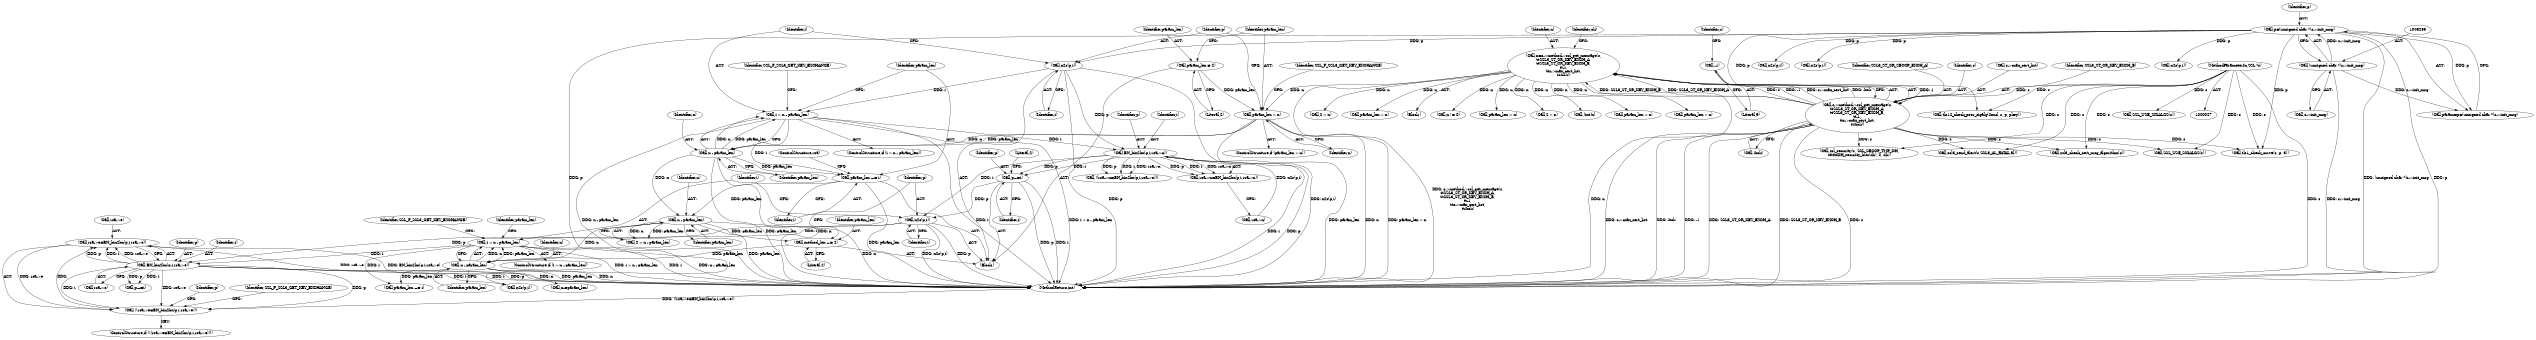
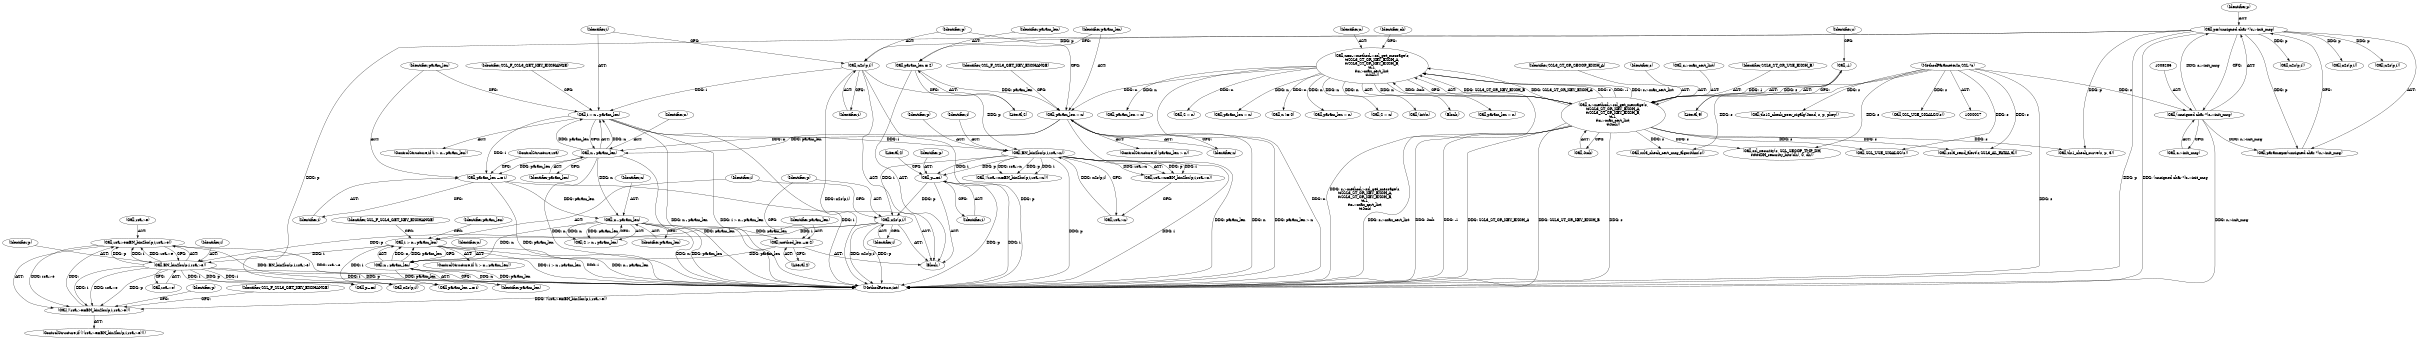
  digraph {
    n1 [label="(Call,rsa->e=BN_bin2bn(p,i,rsa->e))"]
    n2 [label="(Call,BN_bin2bn(p,i,rsa->e))"]
    n3 [label="(Call,!(rsa->e=BN_bin2bn(p,i,rsa->e)))"]
    n4 [label="(MethodReturn,int)"]
    n5 [label="(Call,n2s(p,i))"]
    n6 [label="(Call,rsa->e)"]
    n7 [label="(Call,p+=i)"]
    n8 [label="(ControlStructure,if (!(rsa->e=BN_bin2bn(p,i,rsa->e))))"]
    n9 [label="(Call,n2s(p,i))"]
    n10 [label="(Call,i > n - param_len)"]
    n11 [label="(Block,)"]
    n12 [label="(Identifier,i)"]
    n13 [label="(Call,n - param_len)"]
    n14 [label="(ControlStructure,if (i > n - param_len))"]
    n15 [label="(Call,param_len += i)"]
    n16 [label="(Call,p+=i)"]
    n17 [label="(Identifier,i)"]
    n18 [label="(Call,BN_bin2bn(p,i,rsa->n))"]
    n19 [label="(Call,!(rsa->n=BN_bin2bn(p,i,rsa->n)))"]
    n20 [label="(Call,rsa->n=BN_bin2bn(p,i,rsa->n))"]
    n21 [label="(Call,rsa->n)"]
    n22 [label="(Call,n2s(p,i))"]
    n23 [label="(Call,i > n - param_len)"]
    n24 [label="(Identifier,i)"]
    n25 [label="(Call,n - param_len)"]
    n26 [label="(Call,param_len += i)"]
    n27 [label="(ControlStructure,if (i > n - param_len))"]
    n28 [label="(Call,p=(unsigned char *)s->init_msg)"]
    n29 [label="(Call,(unsigned char *)s->init_msg)"]
    n30 [label="(Call,n2s(p,i))"]
    n31 [label="(Call,param=p=(unsigned char *)s->init_msg)"]
    n32 [label="(Call,tls1_check_curve(s, p, 3))"]
    n33 [label="(Call,tls12_check_peer_sigalg(&md, s, p, pkey))"]
    n34 [label="(Call,n2s(p,i))"]
    n35 [label="(Call,n2s(p,i))"]
    n36 [label="(Call,s->init_msg)"]
    n37 [label="(Call,n - param_len)"]
    n38 [label="(Identifier,param_len)"]
    n39 [label="(Identifier,i)"]
    n40 [label="(Call,method_len += 2)"]
    n41 [label="(Identifier,param_len)"]
    n42 [label="(Call,2 > n - param_len)"]
    n43 [label="(Call,param_len > n)"]
    n44 [label="(ControlStructure,if (param_len > n))"]
    n45 [label="(Identifier,n)"]
    n46 [label="(Call,param_len = 2)"]
    n47 [label="(Literal,2)"]
    n48 [label="(Call,n=s->method->ssl_get_message(s,\n\t\tSSL3_ST_CR_KEY_EXCH_A,\n\t\tSSL3_ST_CR_KEY_EXCH_B,\n\t\t-1,\n\t\ts->max_cert_list,\n\t\t&ok))"]
    n49 [label="(Call,s->method->ssl_get_message(s,\n\t\tSSL3_ST_CR_KEY_EXCH_A,\n\t\tSSL3_ST_CR_KEY_EXCH_B,\n\t\t-1,\n\t\ts->max_cert_list,\n\t\t&ok))"]
    n50 [label="(Block,)"]
    n51 [label="(Call,n != 0)"]
    n52 [label="(Call,param_len > n)"]
    n53 [label="(Call,2 > n)"]
    n54 [label="(Call,(int)n)"]
    n55 [label="(Call,param_len > n)"]
    n56 [label="(Call,param_len > n)"]
    n57 [label="(Call,2 > n)"]
    n58 [label="(Call,param_len > n)"]
    n59 [label="(Call,ssl_security(s, SSL_SECOP_TMP_DH,\n\t\t\t\t\t\tDH_security_bits(dh), 0, dh))"]
    n60 [label="(Call,ssl3_send_alert(s,SSL3_AL_FATAL,al))"]
    n61 [label="(Call,ssl3_check_cert_msg_algorithm(s))"]
    n62 [label="(Call,SSL_USE_SIGALGS(s))"]
    n63 [label="(Call,&ok)"]
    n64 [label="(MethodParameterIn,SSL *s)"]
    n65 [label="(Call,SSL_USE_SIGALGS(s))"]
    n66 [label=1000027]
    n67 [label="(Call,-1)"]
    n68 [label="(Literal,9)"]
    n69 [label="(Identifier,param_len)"]
-   n70 [label="(Call,n-=param_len)"]
    n71 [label="(Literal,2)"]
    n72 [label="(Identifier,param_len)"]
    n73 [label="(Identifier,p)"]
    n74 [label="(Identifier,i)"]
    n75 [label="(Identifier,SSL3_ST_CR_SECOP_EXCH_A)"]
    n76 [label="(Identifier,p)"]
    n77 [label="(Identifier,p)"]
    n78 [label="(Identifier,i)"]
    n79 [label="(Identifier,i)"]
    n80 [label="(Identifier,n)"]
    n81 [label="(Identifier,p)"]
    n82 [label="(Identifier,s)"]
    n83 [label="(Identifier,SSL_F_SSL3_GET_KEY_EXCHANGE)"]
    n84 [label="(Identifier,s)"]
    n85 [label="(Identifier,i)"]
    n86 [label="(Identifier,param_len)"]
    n87 [label="(Call,rsa->e)"]
    n88 [label="(Identifier,SSL_F_SSL3_GET_KEY_EXCHANGE)"]
    n89 [label="(Identifier,param_len)"]
    n90 [label="(Call,s->max_cert_list)"]
-   n91 [label="(Identifier,SSL3_ST_CR_KEY_EXCH_B)"]
+   n91 [label="(Identifier,SSL3_ST_CR_USE_EXCH_B)"]
    n92 [label="(Identifier,SSL_F_SSL3_GET_KEY_EXCHANGE)"]
    n93 [label="(Identifier,p)"]
    n94 [label="(Identifier,n)"]
    n95 [label="(Literal,2)"]
    n96 [label="(Identifier,SSL_F_SSL3_GET_KEY_EXCHANGE)"]
    n97 [label="(Identifier,n)"]
    n98 [label="(Identifier,p)"]
    n99 [label="(Identifier,param_len)"]
    n100 [label="(Identifier,p)"]
    n101 [label="(Identifier,n)"]
    n102 [label="(Identifier,ok)"]
    n103 [label="(Identifier,param_len)"]
    n104 [label="(ControlStructure,rsa)"]
    n105 [label=1008285]
    n1 -> n2 [label="CFG: "]
    n1 -> n3 [label="AST: "]
    n1 -> n3 [label="DDG: rsa->e"]
    n1 -> n4 [label="DDG: BN_bin2bn(p,i,rsa->e)"]
    n1 -> n4 [label="DDG: rsa->e"]
    n2 -> n1 [label="AST: "]
    n2 -> n1 [label="DDG: p"]
    n2 -> n1 [label="DDG: i"]
    n2 -> n1 [label="DDG: rsa->e"]
    n2 -> n3 [label="DDG: p"]
    n2 -> n3 [label="DDG: i"]
    n2 -> n3 [label="DDG: rsa->e"]
    n2 -> n4 [label="DDG: i"]
    n2 -> n4 [label="DDG: p"]
    n2 -> n5 [label="DDG: i"]
    n2 -> n6 [label="CFG: "]
    n2 -> n7 [label="DDG: i"]
    n2 -> n7 [label="DDG: p"]
    n3 -> n1 [label="DDG: "]
-   n3 -> n8 [label="KEY: "]
+   n3 -> n8 [label="AST: "]
    n4 -> n3 [label="DDG: !(rsa->e=BN_bin2bn(p,i,rsa->e))"]
    n6 -> n2 [label="AST: "]
    n9 -> n2 [label="DDG: p"]
    n9 -> n4 [label="DDG: n2s(p,i)"]
    n9 -> n4 [label="DDG: p"]
    n9 -> n10 [label="DDG: i"]
    n9 -> n11 [label="AST: "]
    n9 -> n12 [label="CFG: "]
    n10 -> n2 [label="DDG: i"]
    n10 -> n4 [label="DDG: n - param_len"]
    n10 -> n4 [label="DDG: i > n - param_len"]
    n10 -> n4 [label="DDG: i"]
    n10 -> n13 [label="CFG: "]
    n10 -> n14 [label="AST: "]
    n10 -> n15 [label="DDG: i"]
    n12 -> n9 [label="AST: "]
    n13 -> n4 [label="DDG: n"]
    n13 -> n4 [label="DDG: param_len"]
    n13 -> n10 [label="AST: "]
    n13 -> n10 [label="DDG: n"]
    n13 -> n10 [label="DDG: param_len"]
    n13 -> n15 [label="DDG: param_len"]
    n13 -> n69 [label="CFG: "]
-   n13 -> n70 [label="DDG: n"]
    n16 -> n4 [label="DDG: i"]
    n16 -> n4 [label="DDG: p"]
    n16 -> n9 [label="DDG: p"]
    n16 -> n11 [label="AST: "]
    n16 -> n17 [label="CFG: "]
    n17 -> n16 [label="AST: "]
    n18 -> n4 [label="DDG: i"]
    n18 -> n4 [label="DDG: p"]
    n18 -> n9 [label="DDG: i"]
    n18 -> n16 [label="DDG: i"]
    n18 -> n16 [label="DDG: p"]
    n18 -> n19 [label="DDG: p"]
    n18 -> n19 [label="DDG: i"]
    n18 -> n19 [label="DDG: rsa->n"]
    n18 -> n20 [label="AST: "]
    n18 -> n20 [label="DDG: p"]
    n18 -> n20 [label="DDG: i"]
    n18 -> n20 [label="DDG: rsa->n"]
+   n18 -> n21 [label="CFG: "]
    n20 -> n21 [label="CFG: "]
    n21 -> n18 [label="DDG: n2s(p,i)"]
    n22 -> n4 [label="DDG: p"]
    n22 -> n4 [label="DDG: n2s(p,i)"]
    n22 -> n11 [label="AST: "]
    n22 -> n18 [label="DDG: p"]
    n22 -> n23 [label="DDG: i"]
    n22 -> n24 [label="CFG: "]
    n23 -> n4 [label="DDG: n - param_len"]
    n23 -> n4 [label="DDG: i"]
    n23 -> n4 [label="DDG: i > n - param_len"]
    n23 -> n18 [label="DDG: i"]
    n23 -> n25 [label="CFG: "]
    n23 -> n26 [label="DDG: i"]
    n23 -> n27 [label="AST: "]
    n24 -> n22 [label="AST: "]
    n25 -> n4 [label="DDG: param_len"]
    n25 -> n4 [label="DDG: n"]
    n25 -> n23 [label="AST: "]
    n25 -> n23 [label="DDG: n"]
    n25 -> n23 [label="DDG: param_len"]
    n25 -> n26 [label="DDG: param_len"]
    n25 -> n37 [label="DDG: n"]
    n25 -> n38 [label="CFG: "]
    n26 -> n4 [label="DDG: param_len"]
    n26 -> n11 [label="AST: "]
    n26 -> n37 [label="DDG: param_len"]
    n26 -> n39 [label="CFG: "]
    n28 -> n4 [label="DDG: (unsigned char *)s->init_msg"]
    n28 -> n4 [label="DDG: p"]
    n28 -> n5 [label="DDG: p"]
    n28 -> n22 [label="DDG: p"]
    n28 -> n29 [label="CFG: "]
    n28 -> n30 [label="DDG: p"]
    n28 -> n31 [label="AST: "]
    n28 -> n31 [label="DDG: p"]
    n28 -> n32 [label="DDG: p"]
-   n28 -> n33 [label="DDG: p"]
    n28 -> n34 [label="DDG: p"]
    n28 -> n35 [label="DDG: p"]
    n29 -> n4 [label="DDG: s->init_msg"]
    n29 -> n28 [label="AST: "]
    n29 -> n28 [label="DDG: s->init_msg"]
    n29 -> n31 [label="DDG: s->init_msg"]
    n29 -> n36 [label="CFG: "]
    n31 -> n28 [label="CFG: "]
    n36 -> n29 [label="AST: "]
    n37 -> n4 [label="DDG: param_len"]
    n37 -> n4 [label="DDG: n"]
    n37 -> n13 [label="DDG: n"]
    n37 -> n40 [label="DDG: param_len"]
    n37 -> n41 [label="CFG: "]
    n37 -> n42 [label="AST: "]
    n37 -> n42 [label="DDG: n"]
    n37 -> n42 [label="DDG: param_len"]
    n38 -> n25 [label="AST: "]
    n39 -> n26 [label="AST: "]
    n40 -> n11 [label="AST: "]
    n40 -> n13 [label="DDG: param_len"]
    n40 -> n71 [label="CFG: "]
    n41 -> n37 [label="AST: "]
    n42 -> n37 [label="CFG: "]
    n43 -> n4 [label="DDG: param_len"]
    n43 -> n4 [label="DDG: n"]
    n43 -> n4 [label="DDG: param_len > n"]
    n43 -> n25 [label="DDG: n"]
    n43 -> n25 [label="DDG: param_len"]
    n43 -> n44 [label="AST: "]
    n43 -> n45 [label="CFG: "]
    n45 -> n43 [label="AST: "]
    n46 -> n11 [label="AST: "]
    n46 -> n43 [label="DDG: param_len"]
    n46 -> n47 [label="CFG: "]
    n47 -> n46 [label="AST: "]
    n48 -> n4 [label="DDG: s->method->ssl_get_message(s,\n\t\tSSL3_ST_CR_KEY_EXCH_A,\n\t\tSSL3_ST_CR_KEY_EXCH_B,\n\t\t-1,\n\t\ts->max_cert_list,\n\t\t&ok)"]
    n48 -> n4 [label="DDG: n"]
    n48 -> n43 [label="DDG: n"]
    n48 -> n49 [label="CFG: "]
    n48 -> n50 [label="AST: "]
    n48 -> n51 [label="DDG: n"]
    n48 -> n52 [label="DDG: n"]
    n48 -> n53 [label="DDG: n"]
    n48 -> n54 [label="DDG: n"]
    n48 -> n55 [label="DDG: n"]
    n48 -> n56 [label="DDG: n"]
    n48 -> n57 [label="DDG: n"]
    n48 -> n58 [label="DDG: n"]
    n49 -> n4 [label="DDG: -1"]
    n49 -> n4 [label="DDG: SSL3_ST_CR_KEY_EXCH_A"]
    n49 -> n4 [label="DDG: SSL3_ST_CR_KEY_EXCH_B"]
    n49 -> n4 [label="DDG: s"]
    n49 -> n4 [label="DDG: s->max_cert_list"]
    n49 -> n4 [label="DDG: &ok"]
    n49 -> n32 [label="DDG: s"]
    n49 -> n48 [label="AST: "]
    n49 -> n48 [label="DDG: SSL3_ST_CR_KEY_EXCH_B"]
    n49 -> n48 [label="DDG: SSL3_ST_CR_KEY_EXCH_A"]
    n49 -> n48 [label="DDG: s"]
    n49 -> n48 [label="DDG: -1"]
    n49 -> n48 [label="DDG: s->max_cert_list"]
    n49 -> n48 [label="DDG: &ok"]
    n49 -> n59 [label="DDG: s"]
    n49 -> n60 [label="DDG: s"]
    n49 -> n61 [label="DDG: s"]
    n49 -> n62 [label="DDG: s"]
    n49 -> n63 [label="CFG: "]
    n63 -> n49 [label="AST: "]
    n64 -> n4 [label="DDG: s"]
-   n64 -> n32 [label="DDG: s"]
+   n64 -> n29 [label="DDG: s"]
    n64 -> n33 [label="DDG: s"]
    n64 -> n49 [label="DDG: s"]
    n64 -> n59 [label="DDG: s"]
    n64 -> n60 [label="DDG: s"]
    n64 -> n61 [label="DDG: s"]
    n64 -> n62 [label="DDG: s"]
    n64 -> n65 [label="DDG: s"]
    n64 -> n66 [label="AST: "]
    n67 -> n49 [label="AST: "]
    n67 -> n49 [label="DDG: 1"]
    n67 -> n68 [label="CFG: "]
    n68 -> n67 [label="AST: "]
    n69 -> n13 [label="AST: "]
    n71 -> n40 [label="AST: "]
    n72 -> n40 [label="AST: "]
    n73 -> n2 [label="AST: "]
    n74 -> n2 [label="AST: "]
    n75 -> n49 [label="AST: "]
    n76 -> n18 [label="AST: "]
    n77 -> n3 [label="CFG: "]
    n78 -> n18 [label="AST: "]
    n79 -> n9 [label="CFG: "]
    n79 -> n10 [label="AST: "]
    n80 -> n37 [label="AST: "]
    n81 -> n22 [label="AST: "]
    n81 -> n43 [label="CFG: "]
    n82 -> n49 [label="AST: "]
    n83 -> n3 [label="CFG: "]
    n84 -> n67 [label="CFG: "]
    n85 -> n22 [label="CFG: "]
    n85 -> n23 [label="AST: "]
    n86 -> n46 [label="AST: "]
    n87 -> n1 [label="AST: "]
    n88 -> n23 [label="CFG: "]
    n89 -> n23 [label="CFG: "]
    n89 -> n26 [label="AST: "]
    n90 -> n49 [label="AST: "]
    n91 -> n49 [label="AST: "]
    n92 -> n10 [label="CFG: "]
    n93 -> n28 [label="AST: "]
    n94 -> n48 [label="AST: "]
    n95 -> n16 [label="CFG: "]
    n96 -> n43 [label="CFG: "]
    n97 -> n25 [label="AST: "]
    n98 -> n16 [label="AST: "]
    n99 -> n10 [label="CFG: "]
    n100 -> n9 [label="AST: "]
    n100 -> n40 [label="CFG: "]
    n101 -> n13 [label="AST: "]
    n102 -> n48 [label="CFG: "]
    n103 -> n43 [label="AST: "]
    n103 -> n46 [label="CFG: "]
    n104 -> n26 [label="CFG: "]
    n105 -> n29 [label="AST: "]
  }
